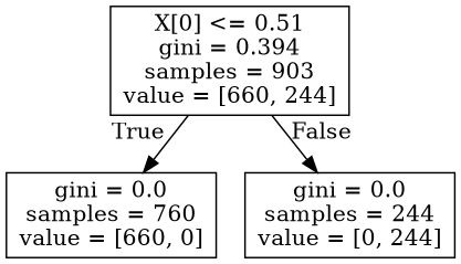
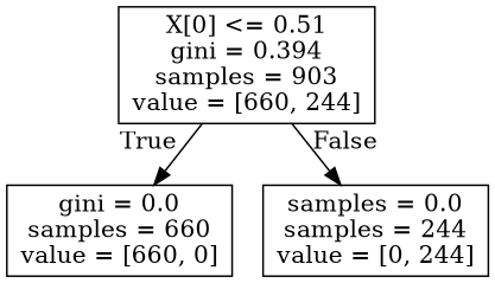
  digraph {
    node [shape=box]
    edge [labeldistance=2.5]
    n1 [label="X[0] <= 0.51\ngini = 0.394\nsamples = 903\nvalue = [660, 244]"]
-   n2 [label="gini = 0.0\nsamples = 760\nvalue = [660, 0]"]
-   n3 [label="gini = 0.0\nsamples = 244\nvalue = [0, 244]"]
+   n2 [label="gini = 0.0\nsamples = 660\nvalue = [660, 0]"]
+   n3 [label="samples = 0.0\nsamples = 244\nvalue = [0, 244]"]
    n1 -> n2 [headlabel=True labelangle=45]
    n1 -> n3 [headlabel=False labelangle=-45]
  }
